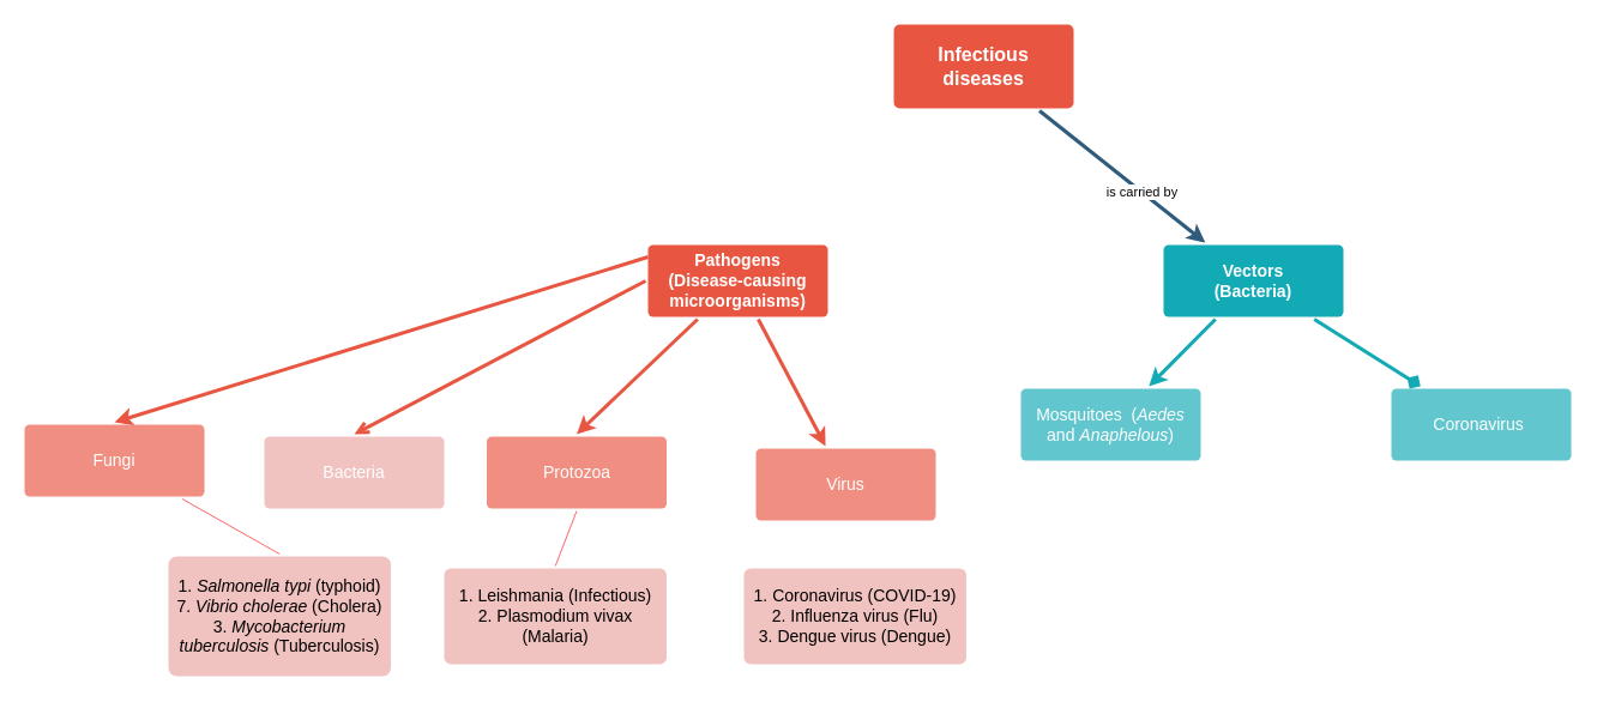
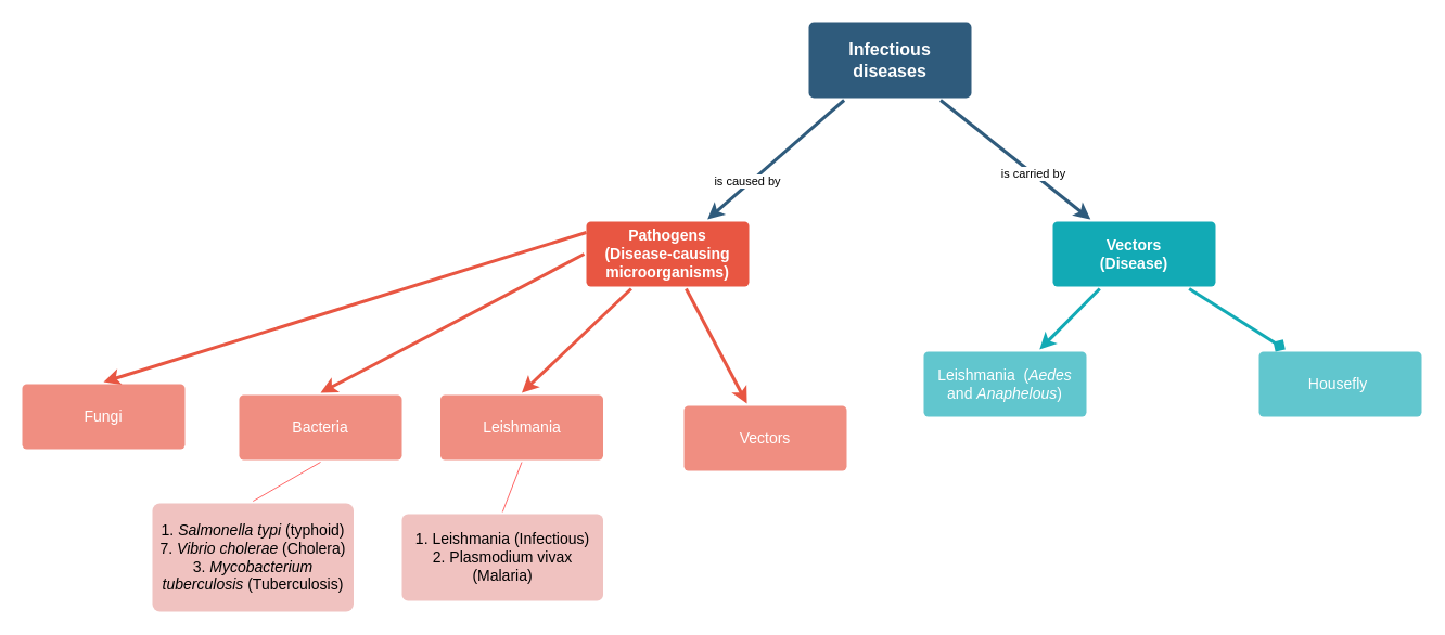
  <mxCell id="0" />
  <mxCell id="1" parent="0" />
  <mxCell id="2" value="" style="edgeStyle=none;rounded=0;jumpStyle=none;html=1;shadow=0;labelBackgroundColor=none;startArrow=none;startFill=0;endArrow=classic;endFill=1;jettySize=auto;orthogonalLoop=1;strokeColor=#2F5B7C;strokeWidth=3;fontFamily=Helvetica;fontSize=16;fontColor=#23445D;spacing=5;" parent="1" source="6" target="12" edge="1"><mxGeometry relative="1" as="geometry" /></mxCell>
  <mxCell id="3" value="is carried by" style="edgeLabel;html=1;align=center;verticalAlign=middle;resizable=0;points=[];" vertex="1" connectable="0" parent="2"><mxGeometry x="0.226" relative="1" as="geometry"><mxPoint as="offset" /></mxGeometry></mxCell>
- <mxCell id="6" value="Infectious diseases&lt;br&gt;" style="rounded=1;whiteSpace=wrap;html=1;shadow=0;labelBackgroundColor=none;strokeColor=none;strokeWidth=3;fillColor=#e85642;fontFamily=Helvetica;fontSize=16;fontColor=#FFFFFF;align=center;fontStyle=1;spacing=5;arcSize=7;perimeterSpacing=2;" parent="1" vertex="1"><mxGeometry x="745" y="20" width="150" height="70" as="geometry" /></mxCell>
+ <mxCell id="4" value="" style="edgeStyle=none;rounded=0;jumpStyle=none;html=1;shadow=0;labelBackgroundColor=none;startArrow=none;startFill=0;endArrow=classic;endFill=1;jettySize=auto;orthogonalLoop=1;strokeColor=#2F5B7C;strokeWidth=3;fontFamily=Helvetica;fontSize=16;fontColor=#23445D;spacing=5;" parent="1" source="6" target="9" edge="1"><mxGeometry relative="1" as="geometry" /></mxCell>
+ <mxCell id="5" value="is caused by&amp;nbsp;" style="edgeLabel;html=1;align=center;verticalAlign=middle;resizable=0;points=[];" vertex="1" connectable="0" parent="4"><mxGeometry x="0.392" y="-1" relative="1" as="geometry"><mxPoint y="-1" as="offset" /></mxGeometry></mxCell>
+ <mxCell id="6" value="Infectious diseases&lt;br&gt;" style="rounded=1;whiteSpace=wrap;html=1;shadow=0;labelBackgroundColor=none;strokeColor=none;strokeWidth=3;fillColor=#2F5B7C;fontFamily=Helvetica;fontSize=16;fontColor=#FFFFFF;align=center;fontStyle=1;spacing=5;arcSize=7;perimeterSpacing=2;" parent="1" vertex="1"><mxGeometry x="745" y="20" width="150" height="70" as="geometry" /></mxCell>
  <mxCell id="7" value="" style="edgeStyle=none;rounded=1;jumpStyle=none;html=1;shadow=0;labelBackgroundColor=none;startArrow=none;startFill=0;jettySize=auto;orthogonalLoop=1;strokeColor=#E85642;strokeWidth=3;fontFamily=Helvetica;fontSize=14;fontColor=#FFFFFF;spacing=5;fontStyle=1;fillColor=#b0e3e6;entryX=0.5;entryY=0;entryDx=0;entryDy=0;" parent="1" source="9" target="11" edge="1"><mxGeometry relative="1" as="geometry"><mxPoint x="428" y="494" as="targetPoint" /></mxGeometry></mxCell>
  <mxCell id="8" value="" style="edgeStyle=none;rounded=1;jumpStyle=none;html=1;shadow=0;labelBackgroundColor=none;startArrow=none;startFill=0;jettySize=auto;orthogonalLoop=1;strokeColor=#E85642;strokeWidth=3;fontFamily=Helvetica;fontSize=14;fontColor=#FFFFFF;spacing=5;fontStyle=1;fillColor=#b0e3e6;" parent="1" source="9" target="10" edge="1"><mxGeometry relative="1" as="geometry" /></mxCell>
  <mxCell id="9" value="Pathogens&lt;br&gt;(Disease-causing microorganisms)" style="rounded=1;whiteSpace=wrap;html=1;shadow=0;labelBackgroundColor=none;strokeColor=none;strokeWidth=3;fillColor=#e85642;fontFamily=Helvetica;fontSize=14;fontColor=#FFFFFF;align=center;spacing=5;fontStyle=1;arcSize=7;perimeterSpacing=2;" parent="1" vertex="1"><mxGeometry x="540" y="204" width="150" height="60" as="geometry" /></mxCell>
- <mxCell id="10" value="Virus" style="rounded=1;whiteSpace=wrap;html=1;shadow=0;labelBackgroundColor=none;strokeColor=none;strokeWidth=3;fillColor=#f08e81;fontFamily=Helvetica;fontSize=14;fontColor=#FFFFFF;align=center;spacing=5;fontStyle=0;arcSize=7;perimeterSpacing=2;" parent="1" vertex="1"><mxGeometry x="630" y="374" width="150" height="60" as="geometry" /></mxCell>
- <mxCell id="11" value="Protozoa" style="rounded=1;whiteSpace=wrap;html=1;shadow=0;labelBackgroundColor=none;strokeColor=none;strokeWidth=3;fillColor=#f08e81;fontFamily=Helvetica;fontSize=14;fontColor=#FFFFFF;align=center;spacing=5;fontStyle=0;arcSize=7;perimeterSpacing=2;" parent="1" vertex="1"><mxGeometry x="405.5" y="364" width="150" height="60" as="geometry" /></mxCell>
- <mxCell id="12" value="Vectors&lt;br&gt;(Bacteria)" style="rounded=1;whiteSpace=wrap;html=1;shadow=0;labelBackgroundColor=none;strokeColor=none;strokeWidth=3;fillColor=#12aab5;fontFamily=Helvetica;fontSize=14;fontColor=#FFFFFF;align=center;spacing=5;fontStyle=1;arcSize=7;perimeterSpacing=2;" parent="1" vertex="1"><mxGeometry x="970" y="204" width="150" height="60" as="geometry" /></mxCell>
- <mxCell id="13" value="Mosquitoes&amp;nbsp; (&lt;i&gt;Aedes &lt;/i&gt;and &lt;i&gt;Anaphelous&lt;/i&gt;)" style="rounded=1;whiteSpace=wrap;html=1;shadow=0;labelBackgroundColor=none;strokeColor=none;strokeWidth=3;fillColor=#61c6ce;fontFamily=Helvetica;fontSize=14;fontColor=#FFFFFF;align=center;spacing=5;fontStyle=0;arcSize=7;perimeterSpacing=2;" parent="1" vertex="1"><mxGeometry x="851" y="324" width="150" height="60" as="geometry" /></mxCell>
+ <mxCell id="10" value="Vectors" style="rounded=1;whiteSpace=wrap;html=1;shadow=0;labelBackgroundColor=none;strokeColor=none;strokeWidth=3;fillColor=#f08e81;fontFamily=Helvetica;fontSize=14;fontColor=#FFFFFF;align=center;spacing=5;fontStyle=0;arcSize=7;perimeterSpacing=2;" parent="1" vertex="1"><mxGeometry x="630" y="374" width="150" height="60" as="geometry" /></mxCell>
+ <mxCell id="11" value="Leishmania" style="rounded=1;whiteSpace=wrap;html=1;shadow=0;labelBackgroundColor=none;strokeColor=none;strokeWidth=3;fillColor=#f08e81;fontFamily=Helvetica;fontSize=14;fontColor=#FFFFFF;align=center;spacing=5;fontStyle=0;arcSize=7;perimeterSpacing=2;" parent="1" vertex="1"><mxGeometry x="405.5" y="364" width="150" height="60" as="geometry" /></mxCell>
+ <mxCell id="12" value="Vectors&lt;br&gt;(Disease)" style="rounded=1;whiteSpace=wrap;html=1;shadow=0;labelBackgroundColor=none;strokeColor=none;strokeWidth=3;fillColor=#12aab5;fontFamily=Helvetica;fontSize=14;fontColor=#FFFFFF;align=center;spacing=5;fontStyle=1;arcSize=7;perimeterSpacing=2;" parent="1" vertex="1"><mxGeometry x="970" y="204" width="150" height="60" as="geometry" /></mxCell>
+ <mxCell id="13" value="Leishmania&amp;nbsp; (&lt;i&gt;Aedes &lt;/i&gt;and &lt;i&gt;Anaphelous&lt;/i&gt;)" style="rounded=1;whiteSpace=wrap;html=1;shadow=0;labelBackgroundColor=none;strokeColor=none;strokeWidth=3;fillColor=#61c6ce;fontFamily=Helvetica;fontSize=14;fontColor=#FFFFFF;align=center;spacing=5;fontStyle=0;arcSize=7;perimeterSpacing=2;" parent="1" vertex="1"><mxGeometry x="851" y="324" width="150" height="60" as="geometry" /></mxCell>
  <mxCell id="14" value="" style="edgeStyle=none;rounded=1;jumpStyle=none;html=1;shadow=0;labelBackgroundColor=none;startArrow=none;startFill=0;jettySize=auto;orthogonalLoop=1;strokeColor=#12AAB5;strokeWidth=3;fontFamily=Helvetica;fontSize=14;fontColor=#FFFFFF;spacing=5;fontStyle=1;fillColor=#b0e3e6;" parent="1" source="12" target="13" edge="1"><mxGeometry relative="1" as="geometry" /></mxCell>
- <mxCell id="15" value="Coronavirus&amp;nbsp;" style="rounded=1;whiteSpace=wrap;html=1;shadow=0;labelBackgroundColor=none;strokeColor=none;strokeWidth=3;fillColor=#61c6ce;fontFamily=Helvetica;fontSize=14;fontColor=#FFFFFF;align=center;spacing=5;fontStyle=0;arcSize=7;perimeterSpacing=2;" parent="1" vertex="1"><mxGeometry x="1160" y="324" width="150" height="60" as="geometry" /></mxCell>
+ <mxCell id="15" value="Housefly&amp;nbsp;" style="rounded=1;whiteSpace=wrap;html=1;shadow=0;labelBackgroundColor=none;strokeColor=none;strokeWidth=3;fillColor=#61c6ce;fontFamily=Helvetica;fontSize=14;fontColor=#FFFFFF;align=center;spacing=5;fontStyle=0;arcSize=7;perimeterSpacing=2;" parent="1" vertex="1"><mxGeometry x="1160" y="324" width="150" height="60" as="geometry" /></mxCell>
  <mxCell id="16" value="" style="edgeStyle=none;rounded=1;jumpStyle=none;html=1;shadow=0;labelBackgroundColor=none;startArrow=none;startFill=0;jettySize=auto;orthogonalLoop=1;strokeColor=#12AAB5;strokeWidth=3;fontFamily=Helvetica;fontSize=14;fontColor=#FFFFFF;spacing=5;fontStyle=1;fillColor=#b0e3e6;endArrow=diamond;" parent="1" source="12" target="15" edge="1"><mxGeometry relative="1" as="geometry" /></mxCell>
- <mxCell id="17" value="Bacteria" style="rounded=1;whiteSpace=wrap;html=1;shadow=0;labelBackgroundColor=none;strokeColor=none;strokeWidth=3;fillColor=#f0c2c0;fontFamily=Helvetica;fontSize=14;fontColor=#FFFFFF;align=center;spacing=5;fontStyle=0;arcSize=7;perimeterSpacing=2;" vertex="1" parent="1"><mxGeometry x="220" y="364" width="150" height="60" as="geometry" /></mxCell>
- <mxCell id="18" value="" style="edgeStyle=none;rounded=1;jumpStyle=none;html=1;shadow=0;labelBackgroundColor=none;startArrow=none;startFill=0;jettySize=auto;orthogonalLoop=1;strokeColor=#E85642;strokeWidth=3;fontFamily=Helvetica;fontSize=14;fontColor=#FFFFFF;spacing=5;fontStyle=1;fillColor=#b0e3e6;exitX=0;exitY=0.5;exitDx=0;exitDy=0;entryX=0.5;entryY=0;entryDx=0;entryDy=0;endArrow=open;" edge="1" parent="1" source="9" target="17"><mxGeometry relative="1" as="geometry"><mxPoint x="530" y="244" as="sourcePoint" /><mxPoint x="350" y="384" as="targetPoint" /></mxGeometry></mxCell>
+ <mxCell id="17" value="Bacteria" style="rounded=1;whiteSpace=wrap;html=1;shadow=0;labelBackgroundColor=none;strokeColor=none;strokeWidth=3;fillColor=#f08e81;fontFamily=Helvetica;fontSize=14;fontColor=#FFFFFF;align=center;spacing=5;fontStyle=0;arcSize=7;perimeterSpacing=2;" vertex="1" parent="1"><mxGeometry x="220" y="364" width="150" height="60" as="geometry" /></mxCell>
+ <mxCell id="18" value="" style="edgeStyle=none;rounded=1;jumpStyle=none;html=1;shadow=0;labelBackgroundColor=none;startArrow=none;startFill=0;jettySize=auto;orthogonalLoop=1;strokeColor=#E85642;strokeWidth=3;fontFamily=Helvetica;fontSize=14;fontColor=#FFFFFF;spacing=5;fontStyle=1;fillColor=#b0e3e6;exitX=0;exitY=0.5;exitDx=0;exitDy=0;entryX=0.5;entryY=0;entryDx=0;entryDy=0;" edge="1" parent="1" source="9" target="17"><mxGeometry relative="1" as="geometry"><mxPoint x="530" y="244" as="sourcePoint" /><mxPoint x="350" y="384" as="targetPoint" /></mxGeometry></mxCell>
  <mxCell id="19" value="&lt;font color=&quot;#000000&quot;&gt;1. &lt;i&gt;Salmonella typi &lt;/i&gt;(typhoid)&lt;br&gt;7.&amp;nbsp;&lt;i&gt;Vibrio cholerae&lt;/i&gt; (Cholera)&lt;br&gt;3. &lt;i&gt;Mycobacterium tuberculosis&lt;/i&gt; (Tuberculosis)&lt;br&gt;&lt;/font&gt;" style="rounded=1;whiteSpace=wrap;html=1;shadow=0;labelBackgroundColor=none;strokeColor=none;strokeWidth=3;fillColor=#F0C2C0;fontFamily=Helvetica;fontSize=14;fontColor=#FFFFFF;align=center;spacing=5;fontStyle=0;arcSize=7;perimeterSpacing=2;" vertex="1" parent="1"><mxGeometry x="140" y="464" width="185.5" height="100" as="geometry" /></mxCell>
- <mxCell id="20" value="" style="endArrow=none;html=1;rounded=0;exitX=0.5;exitY=0;exitDx=0;exitDy=0;strokeColor=#FF6969;" edge="1" parent="1" source="19" target="25"><mxGeometry width="50" height="50" relative="1" as="geometry"><mxPoint x="210" y="444" as="sourcePoint" /><mxPoint x="260" y="394" as="targetPoint" /></mxGeometry></mxCell>
- <mxCell id="21" value="&lt;font color=&quot;#000000&quot;&gt;1. Coronavirus (COVID-19)&lt;br&gt;2. Influenza virus (Flu)&lt;br&gt;3. Dengue virus (Dengue)&lt;br&gt;&lt;/font&gt;" style="rounded=1;whiteSpace=wrap;html=1;shadow=0;labelBackgroundColor=none;strokeColor=none;strokeWidth=3;fillColor=#F0C2C0;fontFamily=Helvetica;fontSize=14;fontColor=#FFFFFF;align=center;spacing=5;fontStyle=0;arcSize=7;perimeterSpacing=2;" vertex="1" parent="1"><mxGeometry x="620" y="474" width="185.5" height="80" as="geometry" /></mxCell>
+ <mxCell id="20" value="" style="endArrow=none;html=1;rounded=0;exitX=0.5;exitY=0;exitDx=0;exitDy=0;entryX=0.5;entryY=1;entryDx=0;entryDy=0;strokeColor=#FF6969;" edge="1" parent="1" source="19" target="17"><mxGeometry width="50" height="50" relative="1" as="geometry"><mxPoint x="210" y="444" as="sourcePoint" /><mxPoint x="260" y="394" as="targetPoint" /></mxGeometry></mxCell>
  <mxCell id="22" value="&lt;font color=&quot;#000000&quot;&gt;1. Leishmania (Infectious)&lt;br&gt;2. Plasmodium vivax (Malaria)&lt;br&gt;&lt;/font&gt;" style="rounded=1;whiteSpace=wrap;html=1;shadow=0;labelBackgroundColor=none;strokeColor=none;strokeWidth=3;fillColor=#F0C2C0;fontFamily=Helvetica;fontSize=14;fontColor=#FFFFFF;align=center;spacing=5;fontStyle=0;arcSize=7;perimeterSpacing=2;" vertex="1" parent="1"><mxGeometry x="370" y="474" width="185.5" height="80" as="geometry" /></mxCell>
  <mxCell id="23" value="" style="endArrow=none;html=1;rounded=0;exitX=0.5;exitY=0;exitDx=0;exitDy=0;strokeColor=#FF6969;entryX=0.5;entryY=1;entryDx=0;entryDy=0;" edge="1" parent="1" source="22" target="11"><mxGeometry width="50" height="50" relative="1" as="geometry"><mxPoint x="212.75" y="452" as="sourcePoint" /><mxPoint x="440" y="434" as="targetPoint" /></mxGeometry></mxCell>
  <mxCell id="24" value="" style="edgeStyle=none;rounded=1;jumpStyle=none;html=1;shadow=0;labelBackgroundColor=none;startArrow=none;startFill=0;jettySize=auto;orthogonalLoop=1;strokeColor=#E85642;strokeWidth=3;fontFamily=Helvetica;fontSize=14;fontColor=#FFFFFF;spacing=5;fontStyle=1;fillColor=#b0e3e6;entryX=0.5;entryY=0;entryDx=0;entryDy=0;" edge="1" parent="1" target="25"><mxGeometry relative="1" as="geometry"><mxPoint x="540" y="214" as="sourcePoint" /><mxPoint x="80" y="324" as="targetPoint" /></mxGeometry></mxCell>
  <mxCell id="25" value="Fungi" style="rounded=1;whiteSpace=wrap;html=1;shadow=0;labelBackgroundColor=none;strokeColor=none;strokeWidth=3;fillColor=#f08e81;fontFamily=Helvetica;fontSize=14;fontColor=#FFFFFF;align=center;spacing=5;fontStyle=0;arcSize=7;perimeterSpacing=2;" vertex="1" parent="1"><mxGeometry x="20" y="354" width="150" height="60" as="geometry" /></mxCell>
